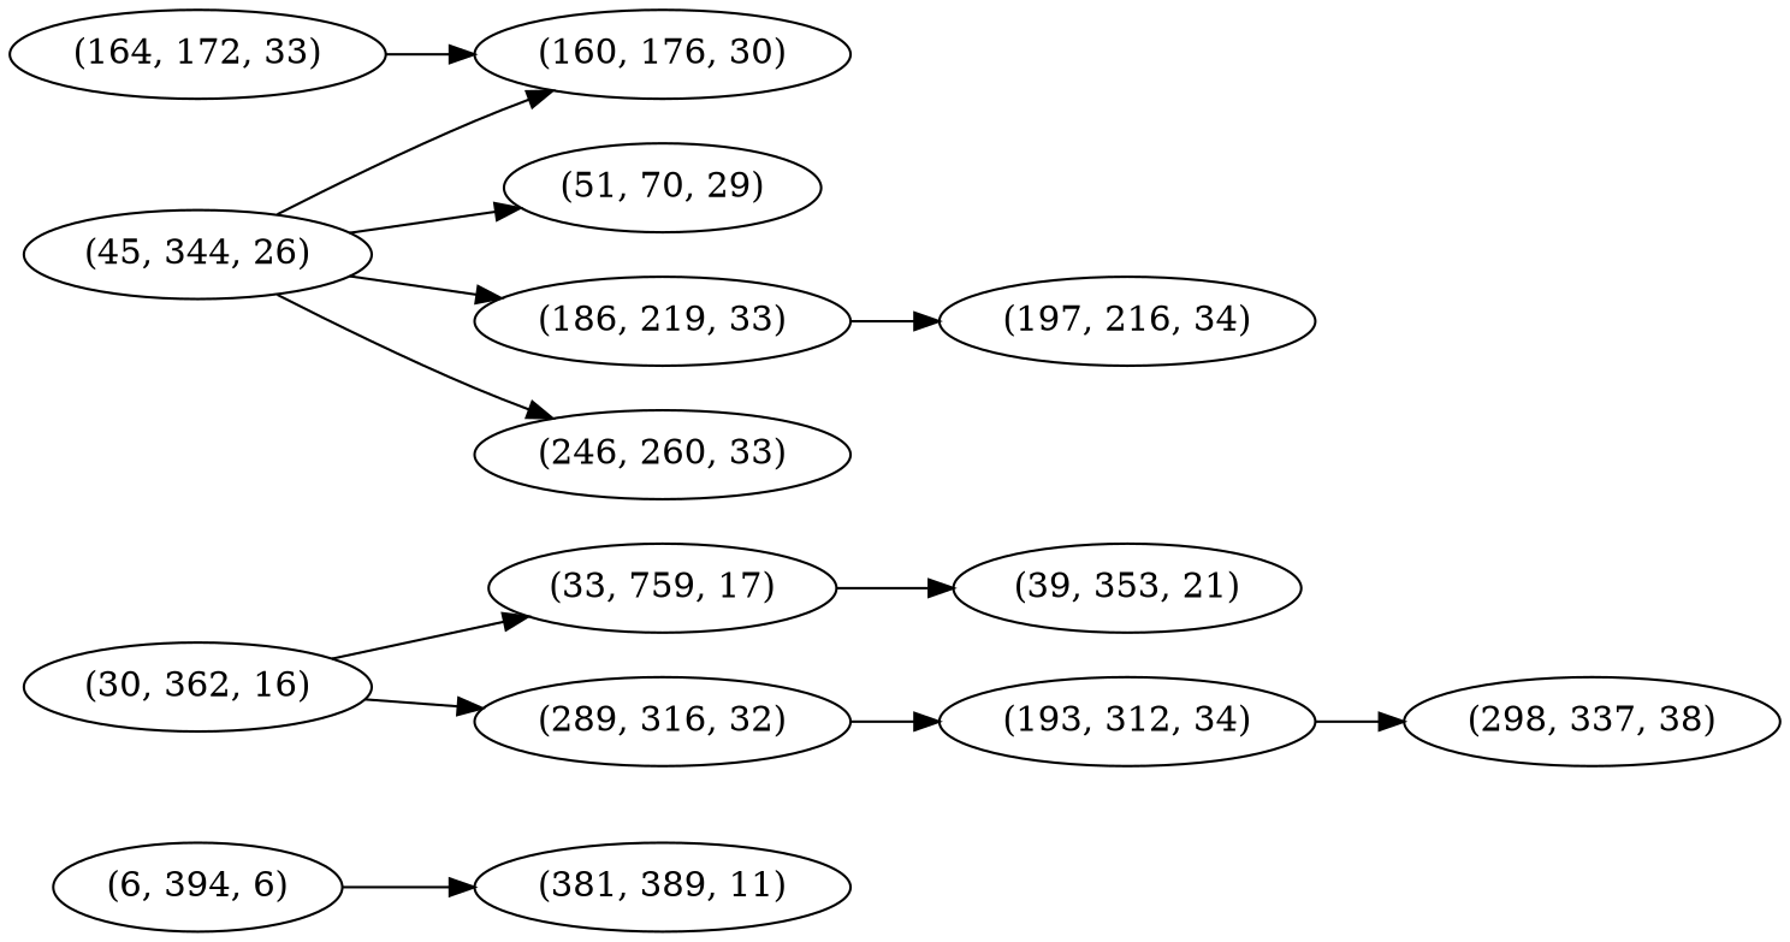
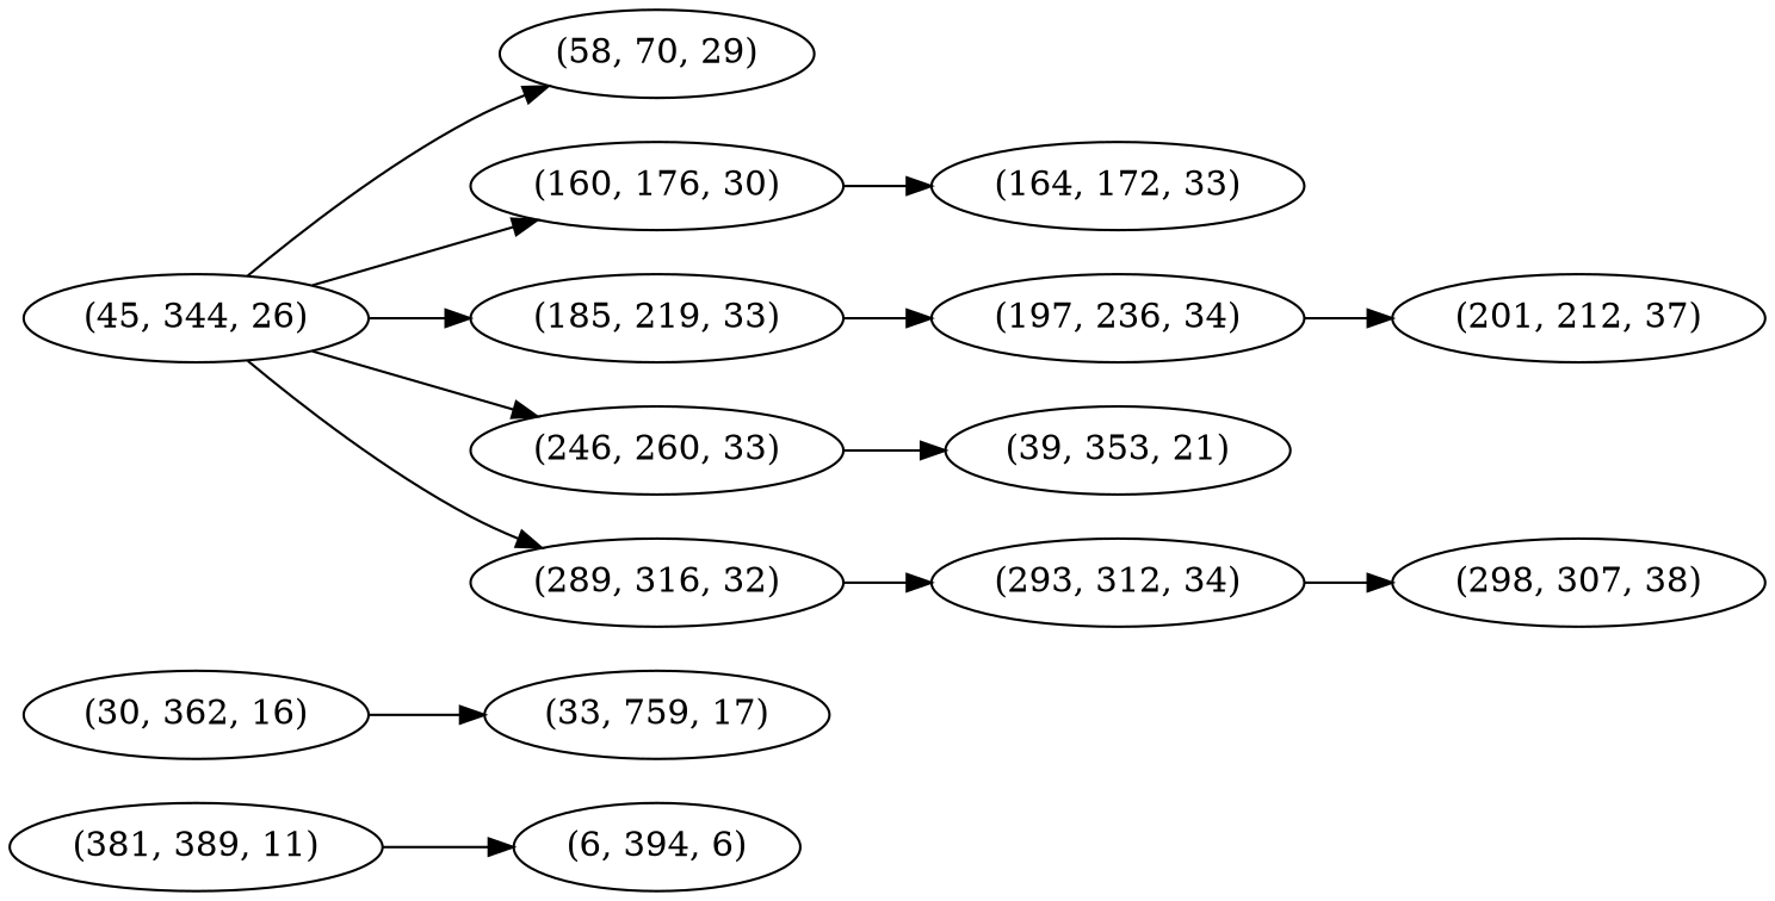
  digraph {
    rankdir=LR
    "(6, 394, 6)"
    "(381, 389, 11)"
    n3 [label="(33, 759, 17)"]
    "(30, 362, 16)"
    "(39, 353, 21)"
    "(45, 344, 26)"
-   "(58, 70, 29)" [label="(51, 70, 29)"]
+   "(58, 70, 29)"
    "(160, 176, 30)"
-   "(186, 219, 33)"
+   "(186, 219, 33)" [label="(185, 219, 33)"]
    "(246, 260, 33)"
    "(289, 316, 32)"
    "(164, 172, 33)"
-   "(197, 216, 34)"
-   "(293, 312, 34)" [label="(193, 312, 34)"]
-   "(298, 307, 38)" [label="(298, 337, 38)"]
-   "(6, 394, 6)" -> "(381, 389, 11)"
-   n3 -> "(39, 353, 21)"
+   "(197, 216, 34)" [label="(197, 236, 34)"]
+   "(293, 312, 34)"
+   "(201, 212, 37)"
+   "(298, 307, 38)"
+   "(381, 389, 11)" -> "(6, 394, 6)"
+   "(246, 260, 33)" -> "(39, 353, 21)"
    "(30, 362, 16)" -> n3
    "(45, 344, 26)" -> "(58, 70, 29)"
    "(45, 344, 26)" -> "(160, 176, 30)"
    "(45, 344, 26)" -> "(186, 219, 33)"
    "(45, 344, 26)" -> "(246, 260, 33)"
-   "(30, 362, 16)" -> "(289, 316, 32)"
-   "(164, 172, 33)" -> "(160, 176, 30)"
+   "(45, 344, 26)" -> "(289, 316, 32)"
+   "(160, 176, 30)" -> "(164, 172, 33)"
    "(186, 219, 33)" -> "(197, 216, 34)"
    "(289, 316, 32)" -> "(293, 312, 34)"
+   "(197, 216, 34)" -> "(201, 212, 37)"
    "(293, 312, 34)" -> "(298, 307, 38)"
  }
